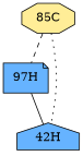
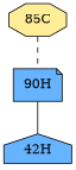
  graph {
    node [fillcolor="#66B3FF" style=radial]
    edge [penwidth=1]
    "85C" [fillcolor="#FFED97" shape=octagon]
-   "90H" [shape=note label="97H"]
+   "90H" [shape=note]
    n3 [label="42H" shape=house]
    "85C" -- "90H" [style=dashed]
-   "85C" -- n3 [style=dotted]
    "90H" -- n3 [style=bold]
  }
